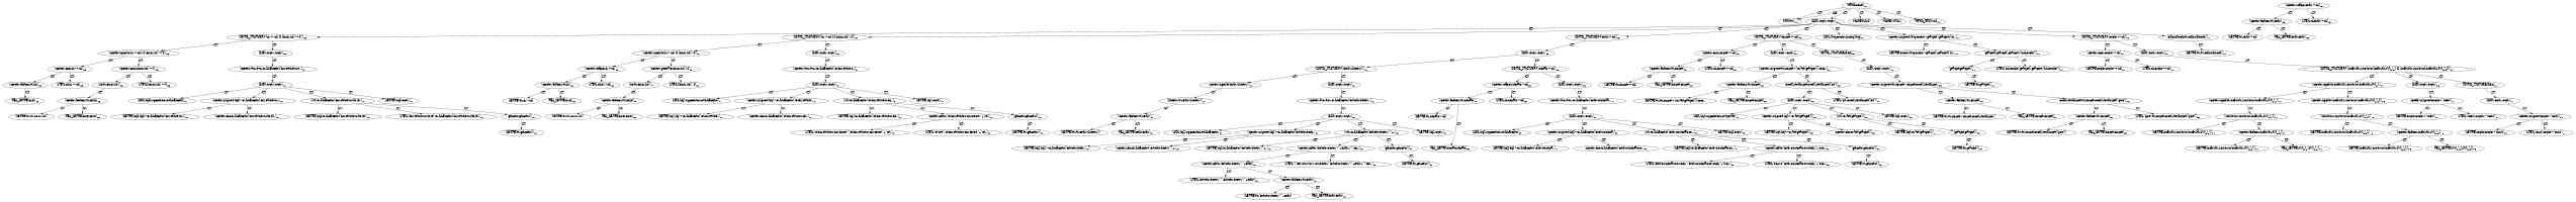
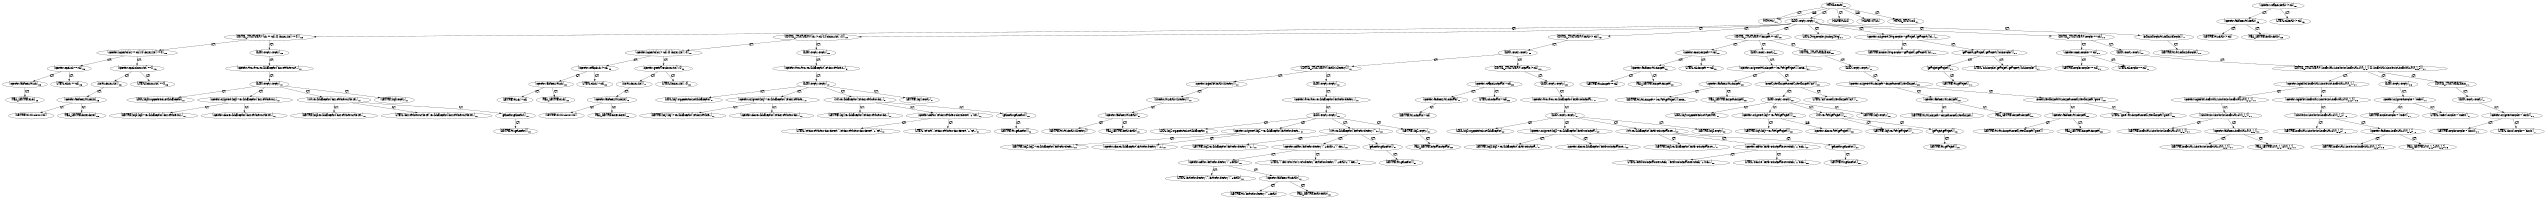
  digraph {
    fontname="Patrick Hand"
    node [fontname="Patrick Hand"]
    edge [fontname="Patrick Hand"]
    n1 [label=<(METHOD,execute)<SUB>282</SUB>>]
    n2 [label=<(PARAM,this)<SUB>282</SUB>>]
    n3 [label=<(BLOCK,&lt;empty&gt;,&lt;empty&gt;)<SUB>282</SUB>>]
    n4 [label=<(MODIFIER,PUBLIC)>]
    n5 [label=<(MODIFIER,VIRTUAL)>]
    n6 [label=<(METHOD_RETURN,void)<SUB>282</SUB>>]
    n7 [label=<(CONTROL_STRUCTURE,IF,if ((cls == null) &amp;&amp; (classes.size() == 0)))<SUB>285</SUB>>]
    n8 [label=<(CONTROL_STRUCTURE,IF,if ((cls != null) &amp;&amp; (classes.size() &gt; 0)))<SUB>290</SUB>>]
    n9 [label=<(CONTROL_STRUCTURE,IF,if (destDir != null))<SUB>295</SUB>>]
    n10 [label=<(CONTROL_STRUCTURE,IF,if (classpath == null))<SUB>306</SUB>>]
    n11 [label=<(LOCAL,String compiler: java.lang.String)<SUB>312</SUB>>]
    n12 [label=<(&lt;operator&gt;.assignment,String compiler = getProject().getProperty(&quot;bui...)<SUB>312</SUB>>]
    n13 [label=<(CONTROL_STRUCTURE,IF,if (compiler == null))<SUB>313</SUB>>]
    n14 [label=<(doClassicCompile,this.doClassicCompile())<SUB>322</SUB>>]
    n15 [label=<(&lt;operator&gt;.logicalAnd,(cls == null) &amp;&amp; (classes.size() == 0))<SUB>285</SUB>>]
    n16 [label=<(BLOCK,&lt;empty&gt;,&lt;empty&gt;)<SUB>285</SUB>>]
    n17 [label=<(&lt;operator&gt;.logicalAnd,(cls != null) &amp;&amp; (classes.size() &gt; 0))<SUB>290</SUB>>]
    n18 [label=<(BLOCK,&lt;empty&gt;,&lt;empty&gt;)<SUB>290</SUB>>]
    n19 [label=<(BLOCK,&lt;empty&gt;,&lt;empty&gt;)<SUB>295</SUB>>]
    n20 [label=<(&lt;operator&gt;.equals,classpath == null)<SUB>306</SUB>>]
    n21 [label=<(BLOCK,&lt;empty&gt;,&lt;empty&gt;)<SUB>306</SUB>>]
    n22 [label=<(CONTROL_STRUCTURE,ELSE,else)<SUB>308</SUB>>]
    n23 [label=<(IDENTIFIER,compiler,String compiler = getProject().getProperty(&quot;bui...)<SUB>312</SUB>>]
    n24 [label=<(getProperty,getProject().getProperty(&quot;build.compiler&quot;))<SUB>312</SUB>>]
    n25 [label=<(&lt;operator&gt;.equals,compiler == null)<SUB>313</SUB>>]
    n26 [label=<(BLOCK,&lt;empty&gt;,&lt;empty&gt;)<SUB>313</SUB>>]
    n27 [label=<(IDENTIFIER,this,this.doClassicCompile())<SUB>322</SUB>>]
    n28 [label=<(&lt;operator&gt;.equals,cls == null)<SUB>285</SUB>>]
    n29 [label=<(&lt;operator&gt;.equals,classes.size() == 0)<SUB>285</SUB>>]
    n30 [label=<(&lt;operator&gt;.throw,throw new BuildException(&quot;class attribute must ...)<SUB>286</SUB>>]
    n31 [label=<(&lt;operator&gt;.fieldAccess,this.cls)<SUB>285</SUB>>]
    n32 [label=<(LITERAL,null,cls == null)<SUB>285</SUB>>]
    n33 [label=<(size,this.classes.size())<SUB>285</SUB>>]
    n34 [label=<(LITERAL,0,classes.size() == 0)<SUB>285</SUB>>]
    n35 [label=<(FIELD_IDENTIFIER,cls,cls)<SUB>285</SUB>>]
    n36 [label=<(&lt;operator&gt;.fieldAccess,this.classes)<SUB>285</SUB>>]
    n37 [label=<(IDENTIFIER,this,this.classes.size())>]
    n38 [label=<(FIELD_IDENTIFIER,classes,classes)<SUB>285</SUB>>]
    n39 [label=<(BLOCK,&lt;empty&gt;,&lt;empty&gt;)<SUB>286</SUB>>]
    n40 [label=<(LOCAL,$obj0: org.apache.tools.ant.BuildException)<SUB>286</SUB>>]
    n41 [label=<(&lt;operator&gt;.assignment,$obj0 = new BuildException(&quot;class attribute mus...)<SUB>286</SUB>>]
    n42 [label=<(&lt;init&gt;,new BuildException(&quot;class attribute must be set...)<SUB>286</SUB>>]
    n43 [label=<(IDENTIFIER,$obj0,&lt;empty&gt;)<SUB>286</SUB>>]
    n44 [label=<(IDENTIFIER,$obj0,$obj0 = new BuildException(&quot;class attribute mus...)<SUB>286</SUB>>]
    n45 [label=<(&lt;operator&gt;.alloc,new BuildException(&quot;class attribute must be set...)<SUB>286</SUB>>]
    n46 [label=<(IDENTIFIER,$obj0,new BuildException(&quot;class attribute must be set...)<SUB>286</SUB>>]
    n47 [label=<(LITERAL,&quot;class attribute must be set!&quot;,new BuildException(&quot;class attribute must be set...)<SUB>286</SUB>>]
    n48 [label=<(getLocation,getLocation())<SUB>287</SUB>>]
    n49 [label=<(IDENTIFIER,this,getLocation())<SUB>287</SUB>>]
    n50 [label=<(&lt;operator&gt;.notEquals,cls != null)<SUB>290</SUB>>]
    n51 [label=<(&lt;operator&gt;.greaterThan,classes.size() &gt; 0)<SUB>290</SUB>>]
    n52 [label=<(&lt;operator&gt;.throw,throw new BuildException(&quot;set class attribute o...)<SUB>291</SUB>>]
    n53 [label=<(&lt;operator&gt;.fieldAccess,this.cls)<SUB>290</SUB>>]
    n54 [label=<(LITERAL,null,cls != null)<SUB>290</SUB>>]
    n55 [label=<(size,this.classes.size())<SUB>290</SUB>>]
    n56 [label=<(LITERAL,0,classes.size() &gt; 0)<SUB>290</SUB>>]
    n57 [label=<(IDENTIFIER,this,cls != null)>]
    n58 [label=<(FIELD_IDENTIFIER,cls,cls)<SUB>290</SUB>>]
    n59 [label=<(&lt;operator&gt;.fieldAccess,this.classes)<SUB>290</SUB>>]
    n60 [label=<(IDENTIFIER,this,this.classes.size())>]
    n61 [label=<(FIELD_IDENTIFIER,classes,classes)<SUB>290</SUB>>]
    n62 [label=<(BLOCK,&lt;empty&gt;,&lt;empty&gt;)<SUB>291</SUB>>]
    n63 [label=<(LOCAL,$obj1: org.apache.tools.ant.BuildException)<SUB>291</SUB>>]
    n64 [label=<(&lt;operator&gt;.assignment,$obj1 = new BuildException(&quot;set class attribute...)<SUB>291</SUB>>]
    n65 [label=<(&lt;init&gt;,new BuildException(&quot;set class attribute or clas...)<SUB>291</SUB>>]
    n66 [label=<(IDENTIFIER,$obj1,&lt;empty&gt;)<SUB>291</SUB>>]
    n67 [label=<(IDENTIFIER,$obj1,$obj1 = new BuildException(&quot;set class attribute...)<SUB>291</SUB>>]
    n68 [label=<(&lt;operator&gt;.alloc,new BuildException(&quot;set class attribute or clas...)<SUB>291</SUB>>]
    n69 [label=<(IDENTIFIER,$obj1,new BuildException(&quot;set class attribute or clas...)<SUB>291</SUB>>]
    n70 [label=<(&lt;operator&gt;.addition,&quot;set class attribute or class element, &quot; + &quot;not...)<SUB>291</SUB>>]
    n71 [label=<(getLocation,getLocation())<SUB>292</SUB>>]
    n72 [label=<(LITERAL,&quot;set class attribute or class element, &quot;,&quot;set class attribute or class element, &quot; + &quot;not...)<SUB>291</SUB>>]
    n73 [label=<(LITERAL,&quot;not both.&quot;,&quot;set class attribute or class element, &quot; + &quot;not...)<SUB>292</SUB>>]
    n74 [label=<(IDENTIFIER,this,getLocation())<SUB>292</SUB>>]
    n75 [label=<(&lt;operator&gt;.notEquals,destDir != null)<SUB>295</SUB>>]
    n76 [label=<(&lt;operator&gt;.fieldAccess,this.destDir)<SUB>295</SUB>>]
    n77 [label=<(LITERAL,null,destDir != null)<SUB>295</SUB>>]
    n78 [label=<(CONTROL_STRUCTURE,IF,if (!destDir.isDirectory()))<SUB>296</SUB>>]
    n79 [label=<(CONTROL_STRUCTURE,IF,if (outputFile != null))<SUB>300</SUB>>]
    n80 [label=<(IDENTIFIER,this,destDir != null)>]
    n81 [label=<(FIELD_IDENTIFIER,destDir,destDir)<SUB>295</SUB>>]
    n82 [label=<(&lt;operator&gt;.logicalNot,!destDir.isDirectory())<SUB>296</SUB>>]
    n83 [label=<(BLOCK,&lt;empty&gt;,&lt;empty&gt;)<SUB>296</SUB>>]
    n84 [label=<(&lt;operator&gt;.notEquals,outputFile != null)<SUB>300</SUB>>]
    n85 [label=<(BLOCK,&lt;empty&gt;,&lt;empty&gt;)<SUB>300</SUB>>]
    n86 [label=<(isDirectory,this.destDir.isDirectory())<SUB>296</SUB>>]
    n87 [label=<(&lt;operator&gt;.throw,throw new BuildException(&quot;destination directory...)<SUB>297</SUB>>]
    n88 [label=<(&lt;operator&gt;.fieldAccess,this.destDir)<SUB>296</SUB>>]
    n89 [label=<(IDENTIFIER,this,this.destDir.isDirectory())>]
    n90 [label=<(FIELD_IDENTIFIER,destDir,destDir)<SUB>296</SUB>>]
    n91 [label=<(BLOCK,&lt;empty&gt;,&lt;empty&gt;)<SUB>297</SUB>>]
    n92 [label=<(LOCAL,$obj2: org.apache.tools.ant.BuildException)<SUB>297</SUB>>]
    n93 [label=<(&lt;operator&gt;.assignment,$obj2 = new BuildException(&quot;destination directo...)<SUB>297</SUB>>]
    n94 [label=<(&lt;init&gt;,new BuildException(&quot;destination directory \&quot;&quot; +...)<SUB>297</SUB>>]
    n95 [label=<(IDENTIFIER,$obj2,&lt;empty&gt;)<SUB>297</SUB>>]
    n96 [label=<(IDENTIFIER,$obj2,$obj2 = new BuildException(&quot;destination directo...)<SUB>297</SUB>>]
    n97 [label=<(&lt;operator&gt;.alloc,new BuildException(&quot;destination directory \&quot;&quot; +...)<SUB>297</SUB>>]
    n98 [label=<(IDENTIFIER,$obj2,new BuildException(&quot;destination directory \&quot;&quot; +...)<SUB>297</SUB>>]
    n99 [label=<(&lt;operator&gt;.addition,&quot;destination directory \&quot;&quot; + destDir + &quot;\&quot; does...)<SUB>297</SUB>>]
    n100 [label=<(getLocation,getLocation())<SUB>298</SUB>>]
    n101 [label=<(&lt;operator&gt;.addition,&quot;destination directory \&quot;&quot; + destDir)<SUB>297</SUB>>]
    n102 [label=<(LITERAL,&quot;\&quot; does not exist or is not a directory&quot;,&quot;destination directory \&quot;&quot; + destDir + &quot;\&quot; does...)<SUB>298</SUB>>]
    n103 [label=<(IDENTIFIER,this,getLocation())<SUB>298</SUB>>]
    n104 [label=<(LITERAL,&quot;destination directory \&quot;&quot;,&quot;destination directory \&quot;&quot; + destDir)<SUB>297</SUB>>]
    n105 [label=<(&lt;operator&gt;.fieldAccess,this.destDir)<SUB>297</SUB>>]
    n106 [label=<(IDENTIFIER,this,&quot;destination directory \&quot;&quot; + destDir)>]
    n107 [label=<(FIELD_IDENTIFIER,destDir,destDir)<SUB>297</SUB>>]
    n108 [label=<(&lt;operator&gt;.fieldAccess,this.outputFile)<SUB>300</SUB>>]
    n109 [label=<(LITERAL,null,outputFile != null)<SUB>300</SUB>>]
    n110 [label=<(&lt;operator&gt;.throw,throw new BuildException(&quot;destdir and outputFil...)<SUB>301</SUB>>]
    n111 [label=<(IDENTIFIER,this,outputFile != null)>]
    n112 [label=<(FIELD_IDENTIFIER,outputFile,outputFile)<SUB>300</SUB>>]
    n113 [label=<(BLOCK,&lt;empty&gt;,&lt;empty&gt;)<SUB>301</SUB>>]
    n114 [label=<(LOCAL,$obj3: org.apache.tools.ant.BuildException)<SUB>301</SUB>>]
    n115 [label=<(&lt;operator&gt;.assignment,$obj3 = new BuildException(&quot;destdir and outputF...)<SUB>301</SUB>>]
    n116 [label=<(&lt;init&gt;,new BuildException(&quot;destdir and outputFile are ...)<SUB>301</SUB>>]
    n117 [label=<(IDENTIFIER,$obj3,&lt;empty&gt;)<SUB>301</SUB>>]
    n118 [label=<(IDENTIFIER,$obj3,$obj3 = new BuildException(&quot;destdir and outputF...)<SUB>301</SUB>>]
    n119 [label=<(&lt;operator&gt;.alloc,new BuildException(&quot;destdir and outputFile are ...)<SUB>301</SUB>>]
    n120 [label=<(IDENTIFIER,$obj3,new BuildException(&quot;destdir and outputFile are ...)<SUB>301</SUB>>]
    n121 [label=<(&lt;operator&gt;.addition,&quot;destdir and outputFile are mutually &quot; + &quot;exclu...)<SUB>301</SUB>>]
    n122 [label=<(getLocation,getLocation())<SUB>302</SUB>>]
    n123 [label=<(LITERAL,&quot;destdir and outputFile are mutually &quot;,&quot;destdir and outputFile are mutually &quot; + &quot;exclu...)<SUB>301</SUB>>]
    n124 [label=<(LITERAL,&quot;exclusive&quot;,&quot;destdir and outputFile are mutually &quot; + &quot;exclu...)<SUB>302</SUB>>]
    n125 [label=<(IDENTIFIER,this,getLocation())<SUB>302</SUB>>]
    n126 [label=<(&lt;operator&gt;.fieldAccess,this.classpath)<SUB>306</SUB>>]
    n127 [label=<(LITERAL,null,classpath == null)<SUB>306</SUB>>]
    n128 [label=<(&lt;operator&gt;.assignment,this.classpath = (new Path(getProject())).conca...)<SUB>307</SUB>>]
    n129 [label=<(BLOCK,&lt;empty&gt;,&lt;empty&gt;)<SUB>308</SUB>>]
    n130 [label=<(IDENTIFIER,this,classpath == null)>]
    n131 [label=<(FIELD_IDENTIFIER,classpath,classpath)<SUB>306</SUB>>]
    n132 [label=<(&lt;operator&gt;.fieldAccess,this.classpath)<SUB>307</SUB>>]
    n133 [label=<(concatSystemClasspath,concatSystemClasspath(&quot;last&quot;))<SUB>307</SUB>>]
    n134 [label=<(IDENTIFIER,this,this.classpath = (new Path(getProject())).conca...)>]
    n135 [label=<(FIELD_IDENTIFIER,classpath,classpath)<SUB>307</SUB>>]
    n136 [label=<(BLOCK,&lt;empty&gt;,&lt;empty&gt;)<SUB>307</SUB>>]
    n137 [label=<(LITERAL,&quot;last&quot;,concatSystemClasspath(&quot;last&quot;))<SUB>307</SUB>>]
    n138 [label=<(LOCAL,$obj4: org.apache.tools.ant.types.Path)<SUB>307</SUB>>]
    n139 [label=<(&lt;operator&gt;.assignment,$obj4 = new Path(getProject()))<SUB>307</SUB>>]
    n140 [label=<(&lt;init&gt;,new Path(getProject()))<SUB>307</SUB>>]
    n141 [label=<(IDENTIFIER,$obj4,&lt;empty&gt;)<SUB>307</SUB>>]
    n142 [label=<(IDENTIFIER,$obj4,$obj4 = new Path(getProject()))<SUB>307</SUB>>]
    n143 [label=<(&lt;operator&gt;.alloc,new Path(getProject()))<SUB>307</SUB>>]
    n144 [label=<(IDENTIFIER,$obj4,new Path(getProject()))<SUB>307</SUB>>]
    n145 [label=<(getProject,getProject())<SUB>307</SUB>>]
    n146 [label=<(IDENTIFIER,this,getProject())<SUB>307</SUB>>]
    n147 [label=<(&lt;operator&gt;.assignment,this.classpath = classpath.concatSystemClasspat...)<SUB>309</SUB>>]
    n148 [label=<(&lt;operator&gt;.fieldAccess,this.classpath)<SUB>309</SUB>>]
    n149 [label=<(concatSystemClasspath,this.classpath.concatSystemClasspath(&quot;ignore&quot;))<SUB>309</SUB>>]
    n150 [label=<(IDENTIFIER,this,this.classpath = classpath.concatSystemClasspat...)>]
    n151 [label=<(FIELD_IDENTIFIER,classpath,classpath)<SUB>309</SUB>>]
    n152 [label=<(&lt;operator&gt;.fieldAccess,this.classpath)<SUB>309</SUB>>]
    n153 [label=<(LITERAL,&quot;ignore&quot;,this.classpath.concatSystemClasspath(&quot;ignore&quot;))<SUB>309</SUB>>]
    n154 [label=<(IDENTIFIER,this,this.classpath.concatSystemClasspath(&quot;ignore&quot;))>]
    n155 [label=<(FIELD_IDENTIFIER,classpath,classpath)<SUB>309</SUB>>]
    n156 [label=<(getProject,getProject())<SUB>312</SUB>>]
    n157 [label=<(LITERAL,&quot;build.compiler&quot;,getProject().getProperty(&quot;build.compiler&quot;))<SUB>312</SUB>>]
    n158 [label=<(IDENTIFIER,this,getProject())<SUB>312</SUB>>]
    n159 [label=<(IDENTIFIER,compiler,compiler == null)<SUB>313</SUB>>]
    n160 [label=<(LITERAL,null,compiler == null)<SUB>313</SUB>>]
    n161 [label=<(CONTROL_STRUCTURE,IF,if (!JavaEnvUtils.isJavaVersion(JavaEnvUtils.JAVA_1_1) &amp;&amp; !JavaEnvUtils.isJavaVersion(JavaEnvUtils.JAVA_1_2)))<SUB>314</SUB>>]
    n162 [label=<(&lt;operator&gt;.logicalAnd,!JavaEnvUtils.isJavaVersion(JavaEnvUtils.JAVA_1...)<SUB>314</SUB>>]
    n163 [label=<(BLOCK,&lt;empty&gt;,&lt;empty&gt;)<SUB>315</SUB>>]
    n164 [label=<(CONTROL_STRUCTURE,ELSE,else)<SUB>317</SUB>>]
    n165 [label=<(&lt;operator&gt;.logicalNot,!JavaEnvUtils.isJavaVersion(JavaEnvUtils.JAVA_1_1))<SUB>314</SUB>>]
    n166 [label=<(&lt;operator&gt;.logicalNot,!JavaEnvUtils.isJavaVersion(JavaEnvUtils.JAVA_1_2))<SUB>315</SUB>>]
    n167 [label=<(&lt;operator&gt;.assignment,compiler = &quot;modern&quot;)<SUB>316</SUB>>]
    n168 [label=<(BLOCK,&lt;empty&gt;,&lt;empty&gt;)<SUB>317</SUB>>]
    n169 [label=<(isJavaVersion,isJavaVersion(JavaEnvUtils.JAVA_1_1))<SUB>314</SUB>>]
    n170 [label=<(isJavaVersion,isJavaVersion(JavaEnvUtils.JAVA_1_2))<SUB>315</SUB>>]
    n171 [label=<(IDENTIFIER,JavaEnvUtils,isJavaVersion(JavaEnvUtils.JAVA_1_1))<SUB>314</SUB>>]
    n172 [label=<(&lt;operator&gt;.fieldAccess,JavaEnvUtils.JAVA_1_1)<SUB>314</SUB>>]
    n173 [label=<(IDENTIFIER,JavaEnvUtils,isJavaVersion(JavaEnvUtils.JAVA_1_1))<SUB>314</SUB>>]
    n174 [label=<(FIELD_IDENTIFIER,JAVA_1_1,JAVA_1_1)<SUB>314</SUB>>]
    n175 [label=<(IDENTIFIER,JavaEnvUtils,isJavaVersion(JavaEnvUtils.JAVA_1_2))<SUB>315</SUB>>]
    n176 [label=<(&lt;operator&gt;.fieldAccess,JavaEnvUtils.JAVA_1_2)<SUB>315</SUB>>]
    n177 [label=<(IDENTIFIER,JavaEnvUtils,isJavaVersion(JavaEnvUtils.JAVA_1_2))<SUB>315</SUB>>]
    n178 [label=<(FIELD_IDENTIFIER,JAVA_1_2,JAVA_1_2)<SUB>315</SUB>>]
    n179 [label=<(IDENTIFIER,compiler,compiler = &quot;modern&quot;)<SUB>316</SUB>>]
    n180 [label=<(LITERAL,&quot;modern&quot;,compiler = &quot;modern&quot;)<SUB>316</SUB>>]
    n181 [label=<(&lt;operator&gt;.assignment,compiler = &quot;classic&quot;)<SUB>318</SUB>>]
    n182 [label=<(IDENTIFIER,compiler,compiler = &quot;classic&quot;)<SUB>318</SUB>>]
    n183 [label=<(LITERAL,&quot;classic&quot;,compiler = &quot;classic&quot;)<SUB>318</SUB>>]
    n1 -> n2 [label="AST: "]
    n1 -> n2 [label="DDG: "]
    n1 -> n3 [label="AST: "]
    n1 -> n4 [label="AST: "]
-   n1 -> n5 [label="AST: "]
+   n1 -> n5 [label="DDG: "]
    n1 -> n6 [label="AST: "]
    n3 -> n7 [label="AST: "]
    n3 -> n8 [label="AST: "]
    n3 -> n9 [label="AST: "]
    n3 -> n10 [label="AST: "]
    n3 -> n11 [label="AST: "]
    n3 -> n12 [label="AST: "]
    n3 -> n13 [label="AST: "]
    n3 -> n14 [label="AST: "]
    n7 -> n15 [label="AST: "]
    n7 -> n16 [label="AST: "]
    n8 -> n17 [label="AST: "]
    n8 -> n18 [label="AST: "]
    n9 -> n19 [label="AST: "]
    n10 -> n20 [label="AST: "]
    n10 -> n21 [label="AST: "]
    n10 -> n22 [label="AST: "]
    n12 -> n23 [label="AST: "]
    n12 -> n24 [label="AST: "]
    n13 -> n25 [label="AST: "]
    n13 -> n26 [label="AST: "]
    n14 -> n27 [label="AST: "]
    n15 -> n28 [label="AST: "]
    n15 -> n29 [label="AST: "]
    n16 -> n30 [label="AST: "]
    n17 -> n50 [label="AST: "]
    n17 -> n51 [label="AST: "]
    n18 -> n52 [label="AST: "]
    n19 -> n78 [label="AST: "]
    n19 -> n79 [label="AST: "]
    n20 -> n126 [label="AST: "]
    n20 -> n127 [label="AST: "]
    n21 -> n128 [label="AST: "]
    n22 -> n129 [label="AST: "]
    n24 -> n156 [label="AST: "]
    n24 -> n157 [label="AST: "]
    n25 -> n159 [label="AST: "]
    n25 -> n160 [label="AST: "]
    n26 -> n161 [label="AST: "]
    n28 -> n31 [label="AST: "]
    n28 -> n32 [label="AST: "]
    n29 -> n33 [label="AST: "]
    n29 -> n34 [label="AST: "]
    n30 -> n39 [label="AST: "]
    n31 -> n35 [label="AST: "]
    n33 -> n36 [label="AST: "]
    n36 -> n37 [label="AST: "]
    n36 -> n38 [label="AST: "]
    n39 -> n40 [label="AST: "]
    n39 -> n41 [label="AST: "]
    n39 -> n42 [label="AST: "]
    n39 -> n43 [label="AST: "]
    n41 -> n44 [label="AST: "]
    n41 -> n45 [label="AST: "]
    n42 -> n46 [label="AST: "]
    n42 -> n47 [label="AST: "]
    n42 -> n48 [label="AST: "]
    n48 -> n49 [label="AST: "]
    n50 -> n53 [label="AST: "]
    n50 -> n54 [label="AST: "]
    n51 -> n55 [label="AST: "]
    n51 -> n56 [label="AST: "]
    n52 -> n62 [label="AST: "]
    n53 -> n57 [label="AST: "]
    n53 -> n58 [label="AST: "]
    n55 -> n59 [label="AST: "]
    n59 -> n60 [label="AST: "]
    n59 -> n61 [label="AST: "]
    n62 -> n63 [label="AST: "]
    n62 -> n64 [label="AST: "]
    n62 -> n65 [label="AST: "]
    n62 -> n66 [label="AST: "]
    n64 -> n67 [label="AST: "]
    n64 -> n68 [label="AST: "]
    n65 -> n69 [label="AST: "]
    n65 -> n70 [label="AST: "]
    n65 -> n71 [label="AST: "]
    n70 -> n72 [label="AST: "]
    n70 -> n73 [label="AST: "]
    n71 -> n74 [label="AST: "]
    n75 -> n76 [label="AST: "]
    n75 -> n77 [label="AST: "]
    n76 -> n80 [label="AST: "]
    n76 -> n81 [label="AST: "]
    n78 -> n82 [label="AST: "]
    n78 -> n83 [label="AST: "]
-   n79 -> n84 [label="AST: "]
    n79 -> n85 [label="AST: "]
    n82 -> n86 [label="AST: "]
    n83 -> n87 [label="AST: "]
    n84 -> n108 [label="AST: "]
    n84 -> n109 [label="AST: "]
    n85 -> n110 [label="AST: "]
    n86 -> n88 [label="AST: "]
    n87 -> n91 [label="AST: "]
    n88 -> n89 [label="AST: "]
    n88 -> n90 [label="AST: "]
    n91 -> n92 [label="AST: "]
    n91 -> n93 [label="AST: "]
    n91 -> n94 [label="AST: "]
    n91 -> n95 [label="AST: "]
    n93 -> n96 [label="AST: "]
    n93 -> n97 [label="AST: "]
    n94 -> n98 [label="AST: "]
    n94 -> n99 [label="AST: "]
    n94 -> n100 [label="AST: "]
    n99 -> n101 [label="AST: "]
    n99 -> n102 [label="AST: "]
    n100 -> n103 [label="AST: "]
    n101 -> n104 [label="AST: "]
    n101 -> n105 [label="AST: "]
    n105 -> n106 [label="AST: "]
    n105 -> n107 [label="AST: "]
    n108 -> n111 [label="AST: "]
-   n108 -> n112 [label="AST: "]
+   n95 -> n112 [label="AST: "]
    n110 -> n113 [label="AST: "]
    n113 -> n114 [label="AST: "]
    n113 -> n115 [label="AST: "]
    n113 -> n116 [label="AST: "]
    n113 -> n117 [label="AST: "]
    n115 -> n118 [label="AST: "]
    n115 -> n119 [label="AST: "]
    n116 -> n120 [label="AST: "]
    n116 -> n121 [label="AST: "]
    n116 -> n122 [label="AST: "]
    n121 -> n123 [label="AST: "]
    n121 -> n124 [label="AST: "]
    n122 -> n125 [label="AST: "]
    n126 -> n130 [label="AST: "]
    n126 -> n131 [label="AST: "]
    n128 -> n132 [label="AST: "]
    n128 -> n133 [label="AST: "]
    n129 -> n147 [label="AST: "]
    n132 -> n134 [label="AST: "]
    n132 -> n135 [label="AST: "]
    n133 -> n136 [label="AST: "]
    n133 -> n137 [label="AST: "]
    n136 -> n138 [label="AST: "]
    n136 -> n139 [label="AST: "]
    n136 -> n140 [label="AST: "]
    n136 -> n141 [label="AST: "]
    n139 -> n142 [label="AST: "]
    n139 -> n143 [label="DDG: "]
    n140 -> n144 [label="AST: "]
    n140 -> n145 [label="AST: "]
    n145 -> n146 [label="AST: "]
    n147 -> n148 [label="AST: "]
    n147 -> n149 [label="AST: "]
    n148 -> n150 [label="AST: "]
    n148 -> n151 [label="AST: "]
    n149 -> n152 [label="AST: "]
    n149 -> n153 [label="AST: "]
    n152 -> n154 [label="AST: "]
    n152 -> n155 [label="AST: "]
    n156 -> n158 [label="AST: "]
    n161 -> n162 [label="AST: "]
    n161 -> n163 [label="AST: "]
    n161 -> n164 [label="AST: "]
    n162 -> n165 [label="AST: "]
    n162 -> n166 [label="AST: "]
    n163 -> n167 [label="AST: "]
    n164 -> n168 [label="AST: "]
    n165 -> n169 [label="AST: "]
    n166 -> n170 [label="AST: "]
    n167 -> n179 [label="AST: "]
    n167 -> n180 [label="AST: "]
    n168 -> n181 [label="AST: "]
    n169 -> n171 [label="AST: "]
    n169 -> n172 [label="AST: "]
    n170 -> n175 [label="AST: "]
    n170 -> n176 [label="AST: "]
    n172 -> n173 [label="AST: "]
    n172 -> n174 [label="AST: "]
    n176 -> n177 [label="AST: "]
    n176 -> n178 [label="AST: "]
    n181 -> n182 [label="AST: "]
    n181 -> n183 [label="AST: "]
  }
